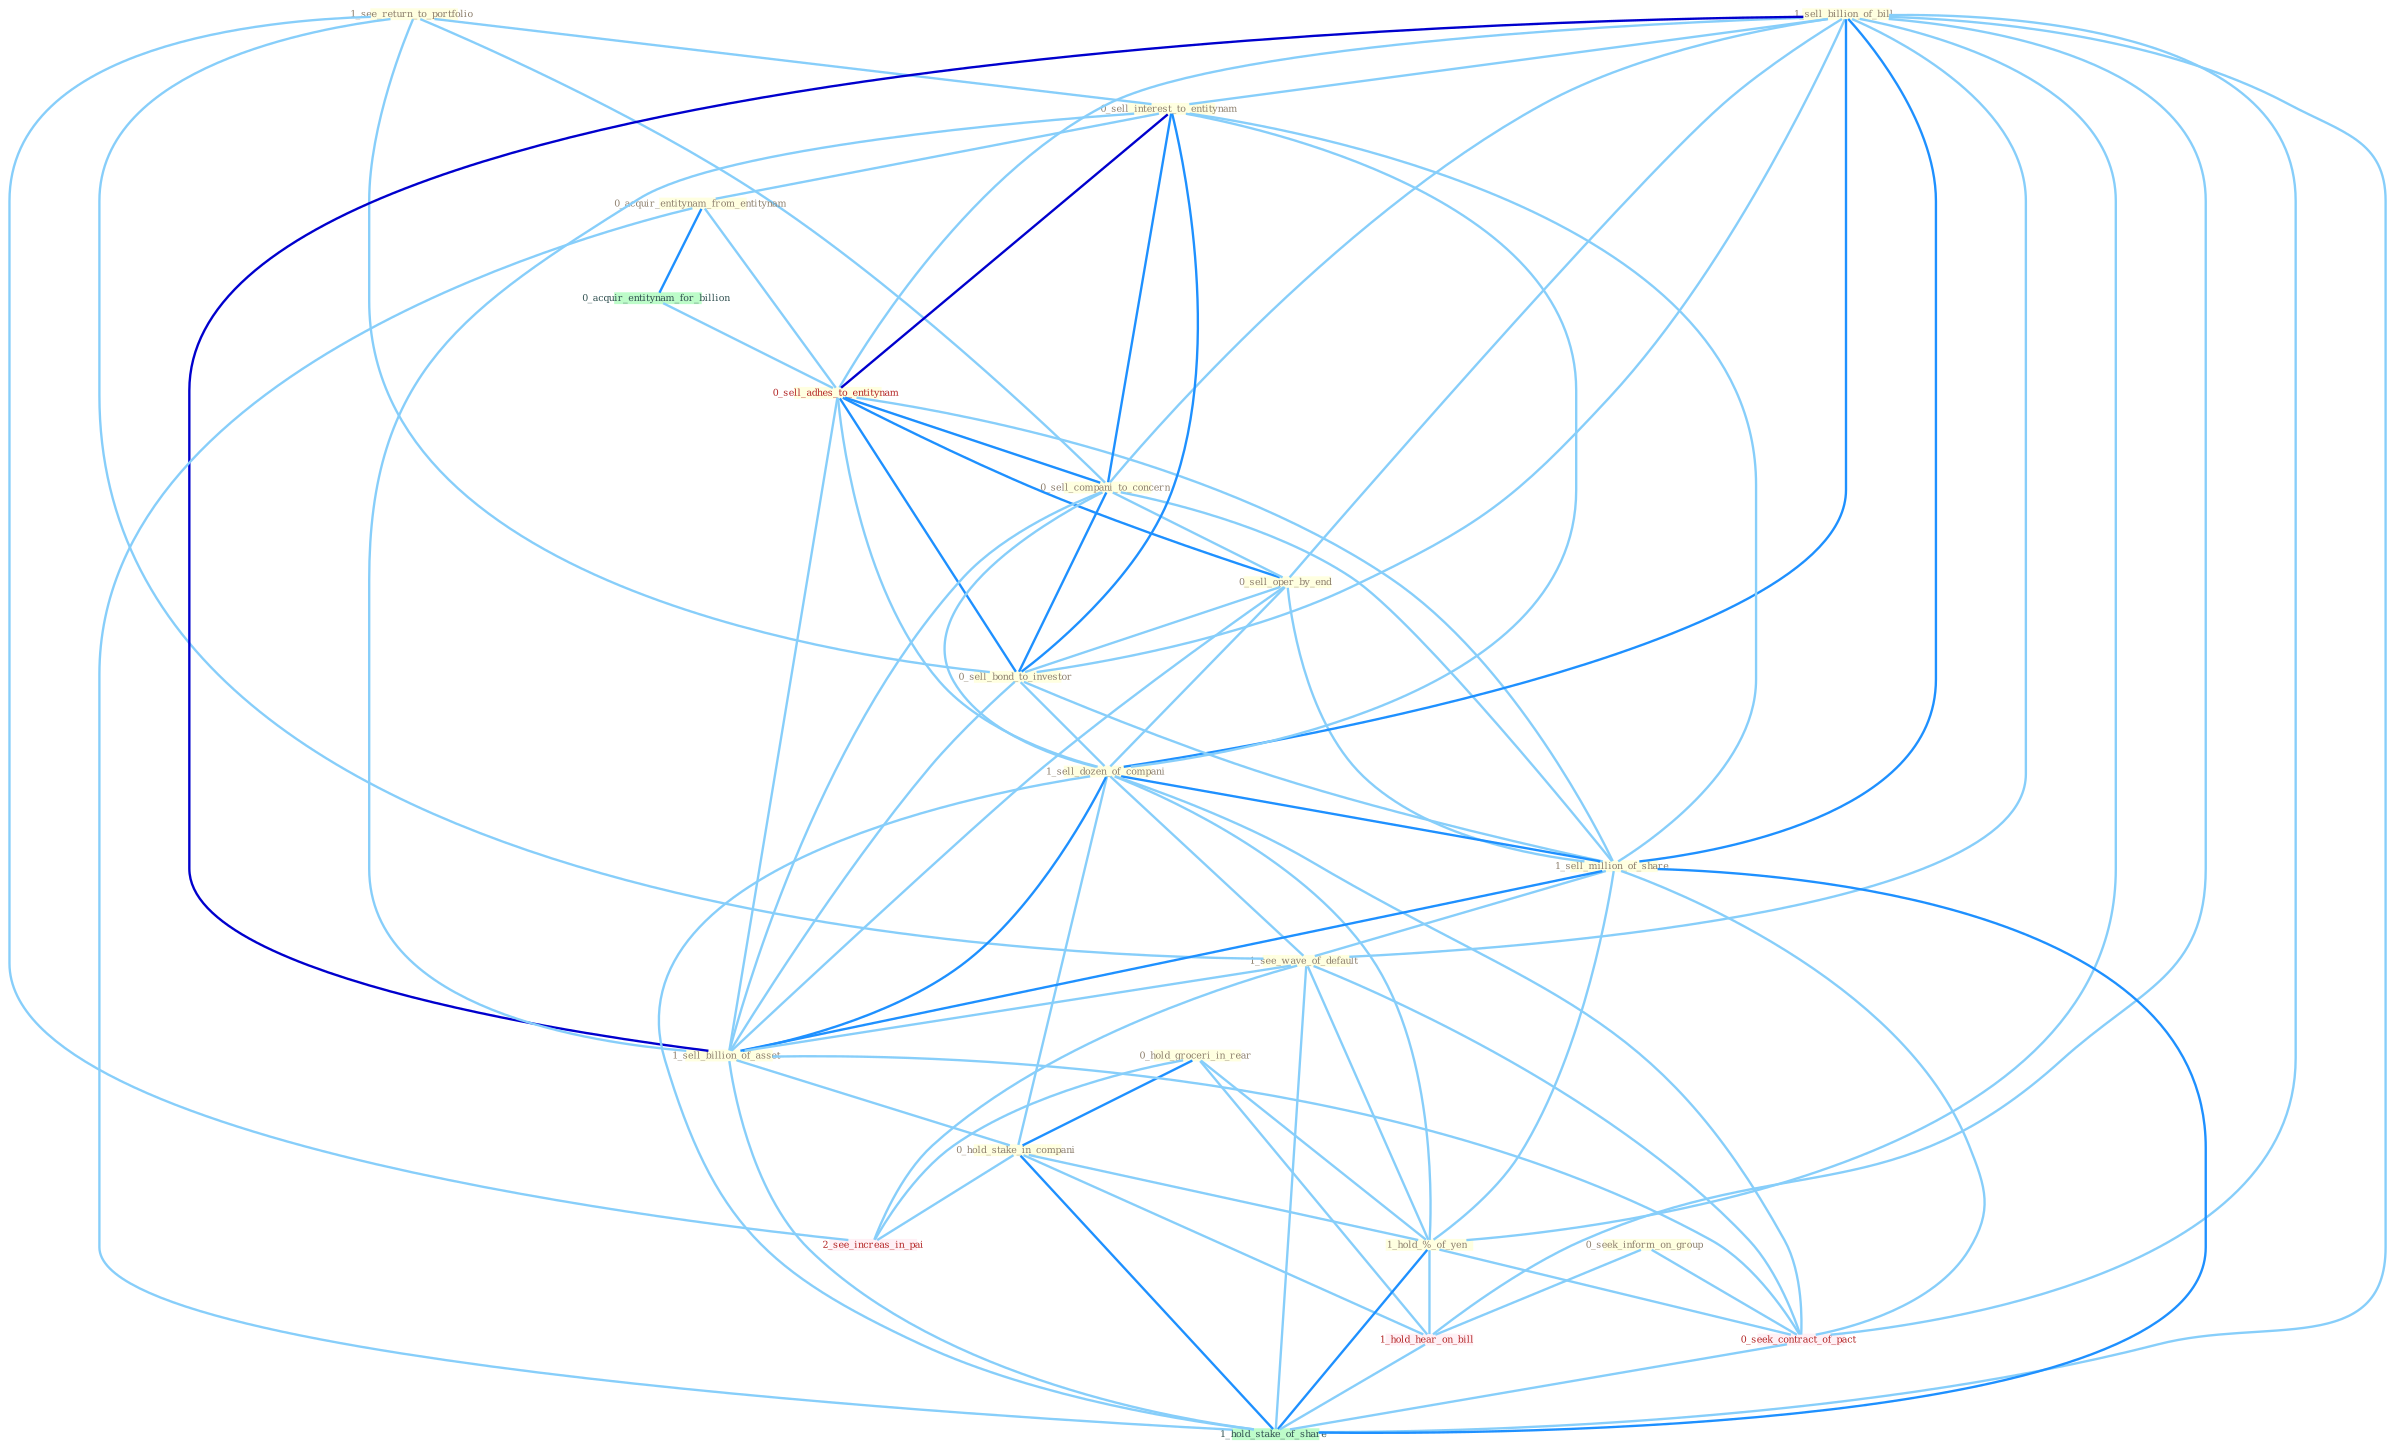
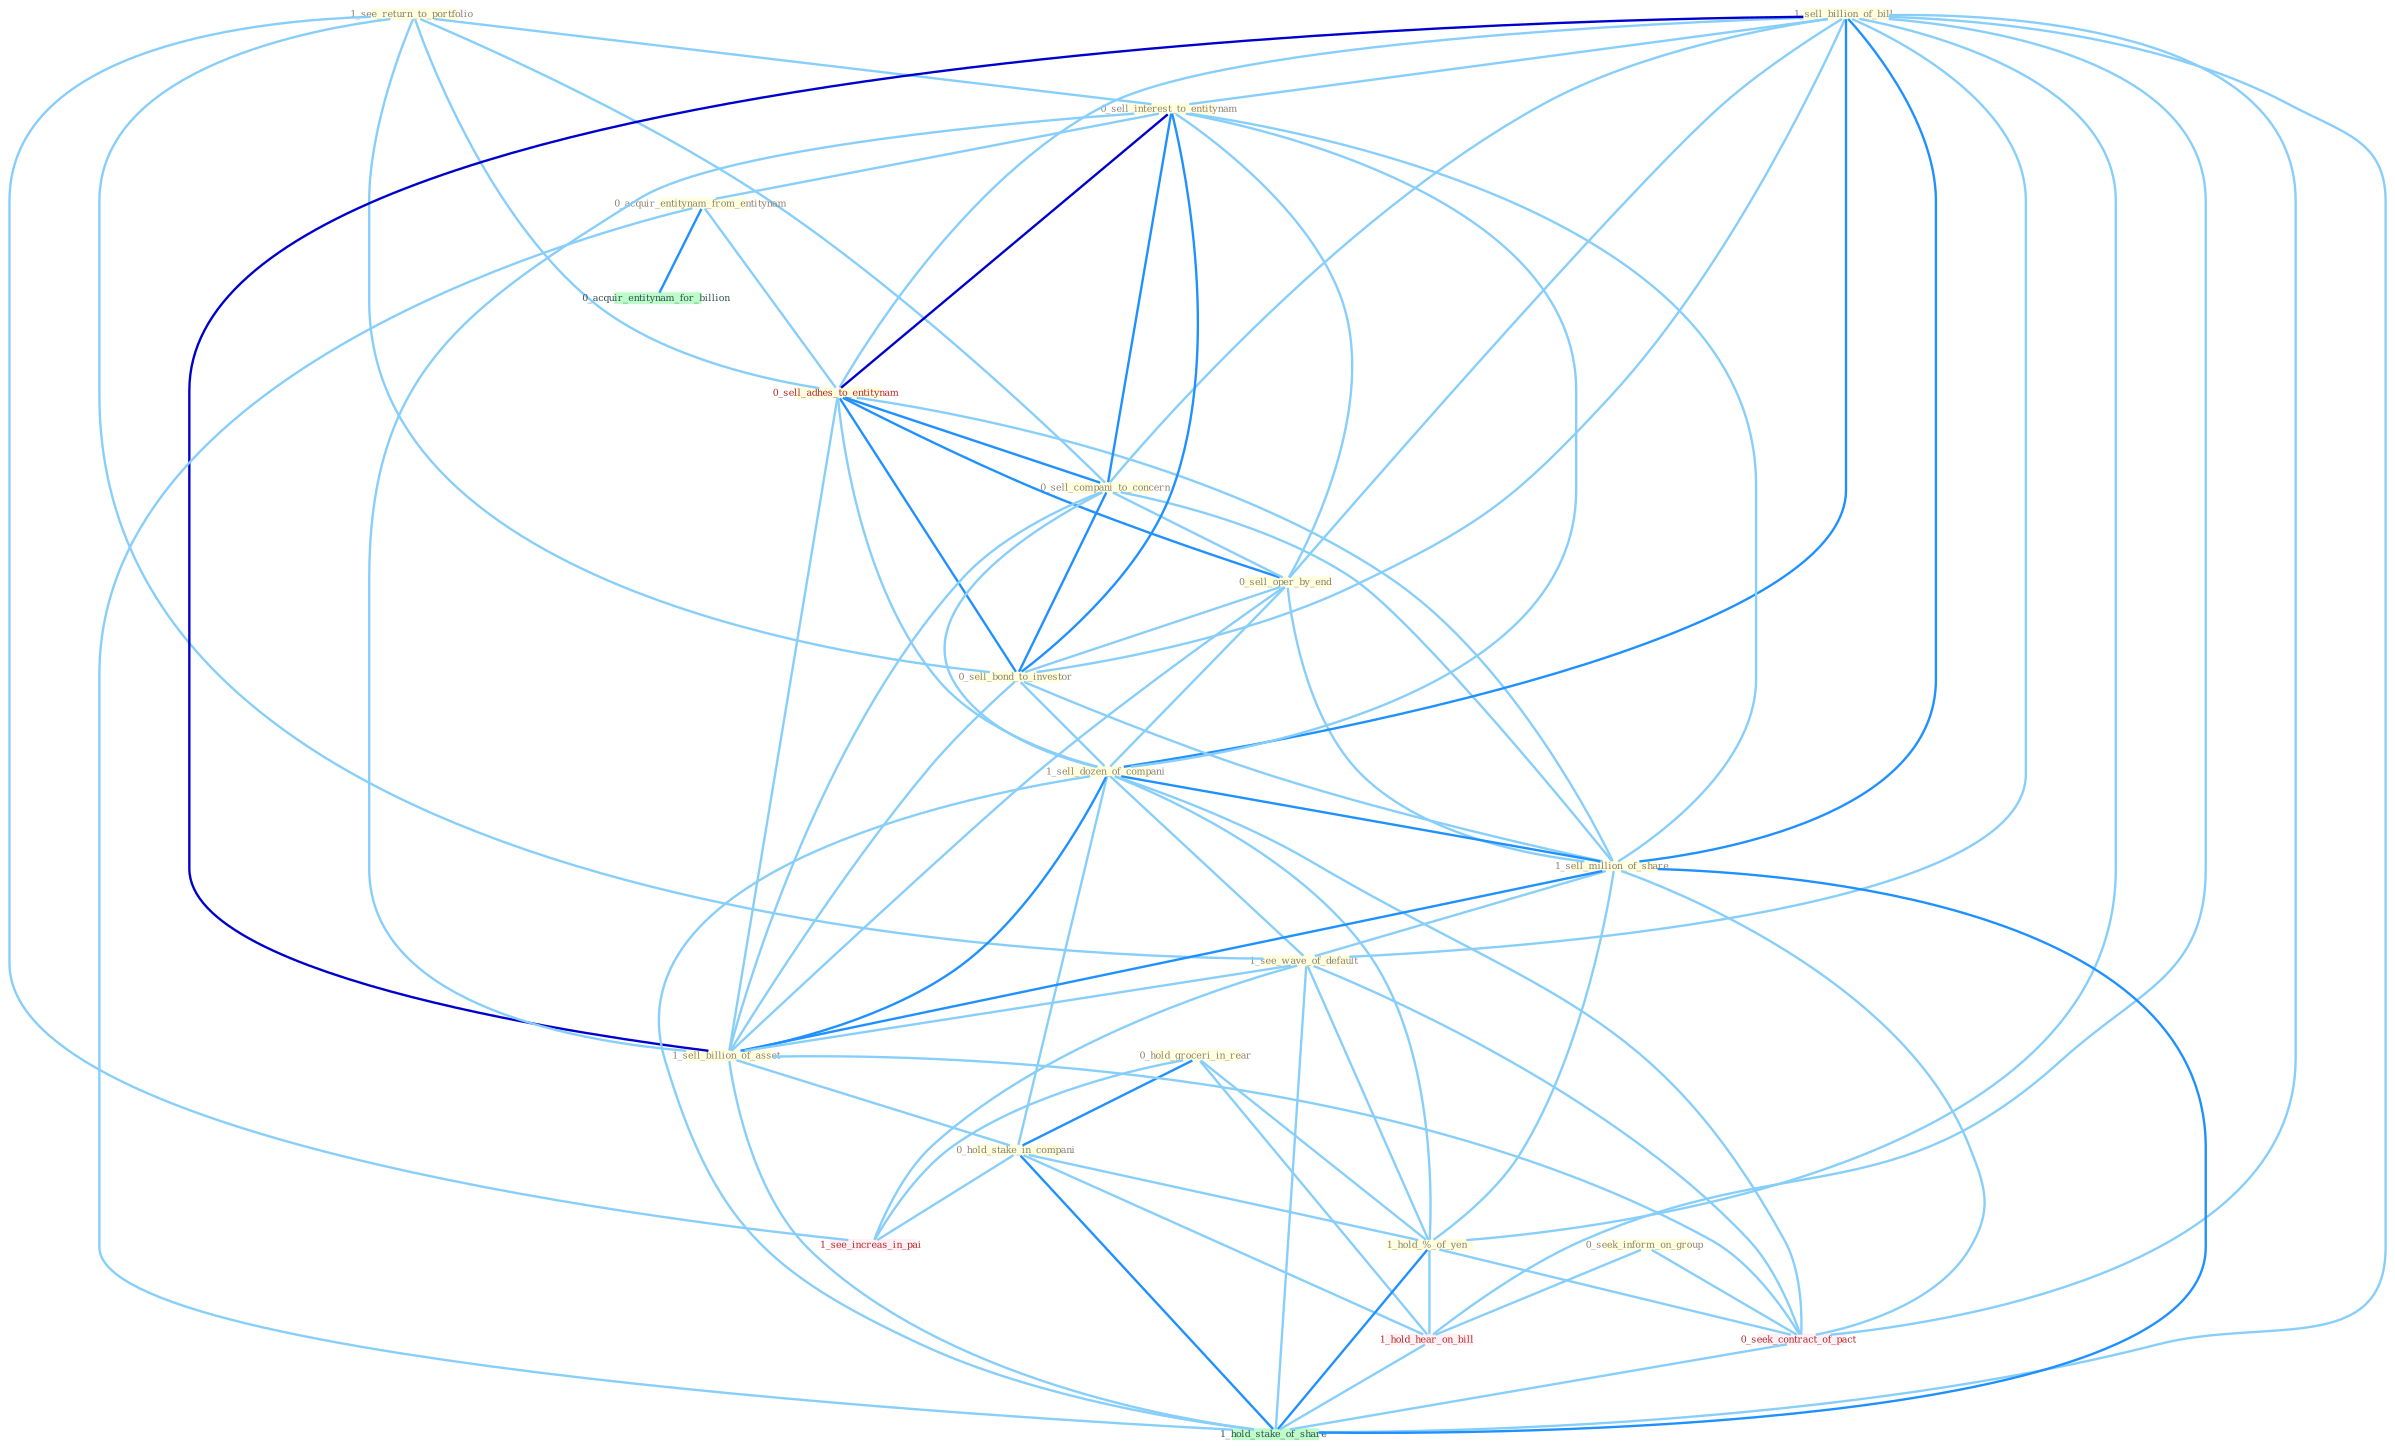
  graph {
    node [color="#ffffe0" fixedsize=true fontcolor="#8b7d6b" fontsize=4 shape=polygon style=filled]
    edge [color="#87cefa" w=1]
    "0_hold_groceri_in_rear " [height=.06 width=.5]
    "0_seek_inform_on_group " [height=.06 width=.5]
    "1_see_return_to_portfolio " [height=.06 width=.5]
    "0_sell_adhes_to_entitynam " [fontcolor="#b22222" height=.06 width=.5]
    "0_sell_compani_to_concern " [height=.06 width=.5]
    "0_sell_oper_by_end " [height=.06 width=.5]
    "1_sell_billion_of_bill " [height=.06 width=.5]
    "0_sell_interest_to_entitynam " [height=.06 width=.5]
    "0_sell_bond_to_investor " [height=.06 width=.5]
    "1_sell_dozen_of_compani " [height=.06 width=.5]
    "0_hold_stake_in_compani " [height=.06 width=.5]
    "1_sell_million_of_share " [height=.06 width=.5]
    "1_see_wave_of_default " [height=.06 width=.5]
    "1_sell_billion_of_asset " [height=.06 width=.5]
    "0_acquir_entitynam_from_entitynam " [height=.06 width=.5]
    "1_hold_%_of_yen " [height=.06 width=.5]
    "0_seek_contract_of_pact " [color="#fff0f5" fontcolor="#b22222" height=.06 width=.5]
-   "1_see_increas_in_pai " [color="#fff0f5" fontcolor="#b22222" height=.06 width=.5 label="2_see_increas_in_pai"]
+   "1_see_increas_in_pai " [color="#fff0f5" fontcolor="#b22222" height=.06 width=.5]
    "1_hold_hear_on_bill " [color="#fff0f5" fontcolor="#b22222" height=.06 width=.5]
    "1_hold_stake_of_share " [color="#BDFCC9" fontcolor="#2f4f4f" height=.06 width=.5]
    "0_acquir_entitynam_for_billion " [color="#BDFCC9" fontcolor="#2f4f4f" height=.06 width=.5]
    subgraph sub_1 {
      "0_hold_groceri_in_rear "
      "0_seek_inform_on_group "
      "1_see_return_to_portfolio "
      "0_sell_adhes_to_entitynam "
      "0_sell_compani_to_concern "
      "0_sell_oper_by_end "
      "1_sell_billion_of_bill "
      "0_sell_interest_to_entitynam "
      "0_sell_bond_to_investor "
      "1_sell_dozen_of_compani "
      "0_hold_stake_in_compani "
      "1_sell_million_of_share "
      "1_see_wave_of_default "
      "1_sell_billion_of_asset "
      "0_acquir_entitynam_from_entitynam "
      "1_hold_%_of_yen "
    }
    subgraph sub_2 {
      "0_seek_contract_of_pact "
      "1_see_increas_in_pai "
      "1_hold_hear_on_bill "
    }
    "0_hold_groceri_in_rear " -- "0_hold_stake_in_compani " [color="#1e90ff" w=2]
    "0_hold_groceri_in_rear " -- "1_hold_%_of_yen "
    "0_hold_groceri_in_rear " -- "1_see_increas_in_pai "
    "0_hold_groceri_in_rear " -- "1_hold_hear_on_bill "
    "0_seek_inform_on_group " -- "0_seek_contract_of_pact "
    "0_seek_inform_on_group " -- "1_hold_hear_on_bill "
-   "0_acquir_entitynam_for_billion " -- "0_sell_adhes_to_entitynam "
+   "1_see_return_to_portfolio " -- "0_sell_adhes_to_entitynam "
    "1_see_return_to_portfolio " -- "0_sell_compani_to_concern "
    "1_see_return_to_portfolio " -- "0_sell_interest_to_entitynam "
    "1_see_return_to_portfolio " -- "0_sell_bond_to_investor "
    "1_see_return_to_portfolio " -- "1_see_wave_of_default "
    "1_see_return_to_portfolio " -- "1_see_increas_in_pai "
    "0_sell_adhes_to_entitynam " -- "0_sell_compani_to_concern " [color="#1e90ff" w=2]
    "0_sell_adhes_to_entitynam " -- "0_sell_oper_by_end " [color="#1e90ff"]
    "0_sell_adhes_to_entitynam " -- "1_sell_billion_of_bill "
    "0_sell_adhes_to_entitynam " -- "0_sell_interest_to_entitynam " [color="#0000cd" w=3]
    "0_sell_adhes_to_entitynam " -- "0_sell_bond_to_investor " [color="#1e90ff" w=2]
    "0_sell_adhes_to_entitynam " -- "1_sell_dozen_of_compani "
    "0_sell_adhes_to_entitynam " -- "1_sell_million_of_share "
    "0_sell_adhes_to_entitynam " -- "1_sell_billion_of_asset "
    "0_sell_adhes_to_entitynam " -- "0_acquir_entitynam_from_entitynam "
    "0_sell_compani_to_concern " -- "0_sell_oper_by_end "
    "0_sell_compani_to_concern " -- "1_sell_billion_of_bill "
    "0_sell_compani_to_concern " -- "0_sell_interest_to_entitynam " [color="#1e90ff" w=2]
    "0_sell_compani_to_concern " -- "0_sell_bond_to_investor " [color="#1e90ff" w=2]
    "0_sell_compani_to_concern " -- "1_sell_dozen_of_compani "
    "0_sell_compani_to_concern " -- "1_sell_million_of_share "
    "0_sell_compani_to_concern " -- "1_sell_billion_of_asset "
    "0_sell_oper_by_end " -- "1_sell_billion_of_bill "
+   "0_sell_oper_by_end " -- "0_sell_interest_to_entitynam "
    "0_sell_oper_by_end " -- "0_sell_bond_to_investor "
    "0_sell_oper_by_end " -- "1_sell_dozen_of_compani "
    "0_sell_oper_by_end " -- "1_sell_million_of_share "
    "0_sell_oper_by_end " -- "1_sell_billion_of_asset "
    "1_sell_billion_of_bill " -- "0_sell_interest_to_entitynam "
    "1_sell_billion_of_bill " -- "0_sell_bond_to_investor "
    "1_sell_billion_of_bill " -- "1_sell_dozen_of_compani " [color="#1e90ff" w=2]
    "1_sell_billion_of_bill " -- "1_sell_million_of_share " [color="#1e90ff" w=2]
    "1_sell_billion_of_bill " -- "1_see_wave_of_default "
    "1_sell_billion_of_bill " -- "1_sell_billion_of_asset " [color="#0000cd" w=3]
    "1_sell_billion_of_bill " -- "1_hold_%_of_yen "
    "1_sell_billion_of_bill " -- "0_seek_contract_of_pact "
    "1_sell_billion_of_bill " -- "1_hold_hear_on_bill "
    "1_sell_billion_of_bill " -- "1_hold_stake_of_share "
    "0_sell_interest_to_entitynam " -- "0_sell_bond_to_investor " [color="#1e90ff" w=2]
    "0_sell_interest_to_entitynam " -- "1_sell_dozen_of_compani "
    "0_sell_interest_to_entitynam " -- "1_sell_million_of_share "
    "0_sell_interest_to_entitynam " -- "1_sell_billion_of_asset "
    "0_sell_interest_to_entitynam " -- "0_acquir_entitynam_from_entitynam "
    "0_sell_bond_to_investor " -- "1_sell_dozen_of_compani "
    "0_sell_bond_to_investor " -- "1_sell_million_of_share "
    "0_sell_bond_to_investor " -- "1_sell_billion_of_asset "
    "1_sell_dozen_of_compani " -- "0_hold_stake_in_compani "
    "1_sell_dozen_of_compani " -- "1_sell_million_of_share " [color="#1e90ff" w=2]
    "1_sell_dozen_of_compani " -- "1_see_wave_of_default "
    "1_sell_dozen_of_compani " -- "1_sell_billion_of_asset " [color="#1e90ff" w=2]
    "1_sell_dozen_of_compani " -- "1_hold_%_of_yen "
    "1_sell_dozen_of_compani " -- "0_seek_contract_of_pact "
    "1_sell_dozen_of_compani " -- "1_hold_stake_of_share "
    "0_hold_stake_in_compani " -- "1_hold_%_of_yen "
    "0_hold_stake_in_compani " -- "1_see_increas_in_pai "
    "0_hold_stake_in_compani " -- "1_hold_hear_on_bill "
    "0_hold_stake_in_compani " -- "1_hold_stake_of_share " [color="#1e90ff" w=2]
    "1_sell_million_of_share " -- "1_see_wave_of_default "
    "1_sell_million_of_share " -- "1_sell_billion_of_asset " [color="#1e90ff" w=2]
    "1_sell_million_of_share " -- "1_hold_%_of_yen "
    "1_sell_million_of_share " -- "0_seek_contract_of_pact "
    "1_sell_million_of_share " -- "1_hold_stake_of_share " [color="#1e90ff" w=2]
    "1_see_wave_of_default " -- "1_sell_billion_of_asset "
    "1_see_wave_of_default " -- "1_hold_%_of_yen "
    "1_see_wave_of_default " -- "0_seek_contract_of_pact "
    "1_see_wave_of_default " -- "1_see_increas_in_pai "
    "1_see_wave_of_default " -- "1_hold_stake_of_share "
    "1_sell_billion_of_asset " -- "0_hold_stake_in_compani "
    "1_sell_billion_of_asset " -- "0_seek_contract_of_pact "
    "1_sell_billion_of_asset " -- "1_hold_stake_of_share "
    "0_acquir_entitynam_from_entitynam " -- "1_hold_stake_of_share "
    "0_acquir_entitynam_from_entitynam " -- "0_acquir_entitynam_for_billion " [color="#1e90ff" w=2]
    "1_hold_%_of_yen " -- "0_seek_contract_of_pact "
    "1_hold_%_of_yen " -- "1_hold_hear_on_bill "
    "1_hold_%_of_yen " -- "1_hold_stake_of_share " [color="#1e90ff" w=2]
    "0_seek_contract_of_pact " -- "1_hold_stake_of_share "
    "1_hold_hear_on_bill " -- "1_hold_stake_of_share "
  }
